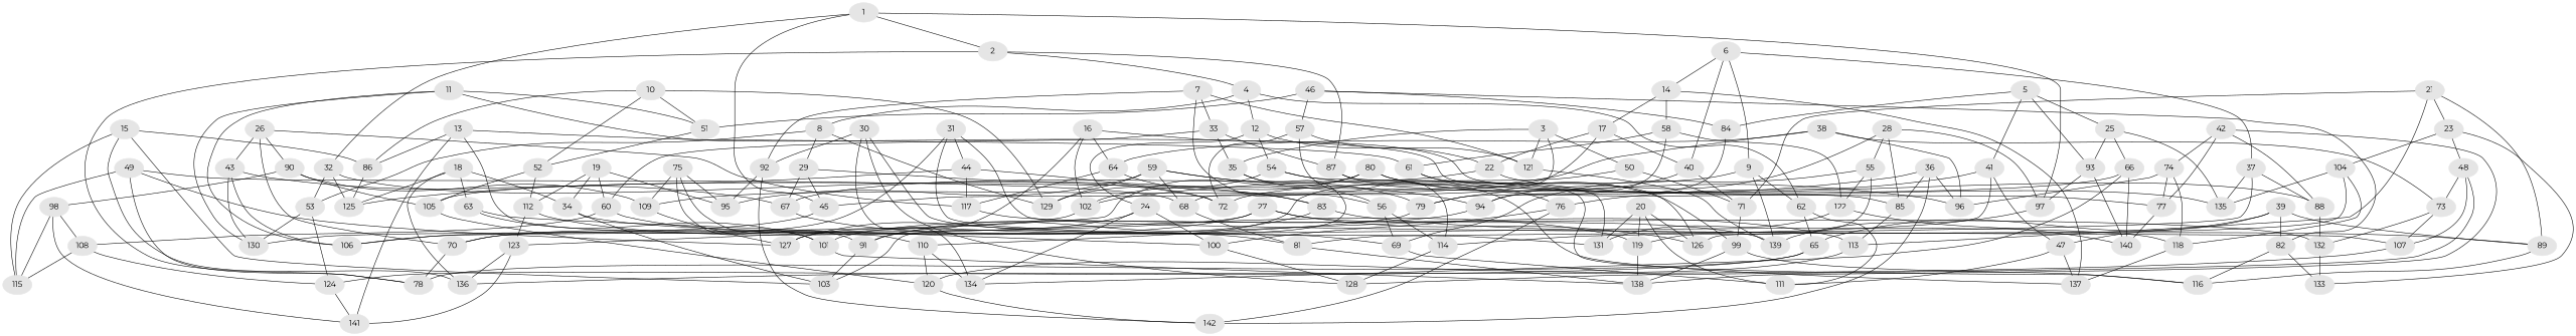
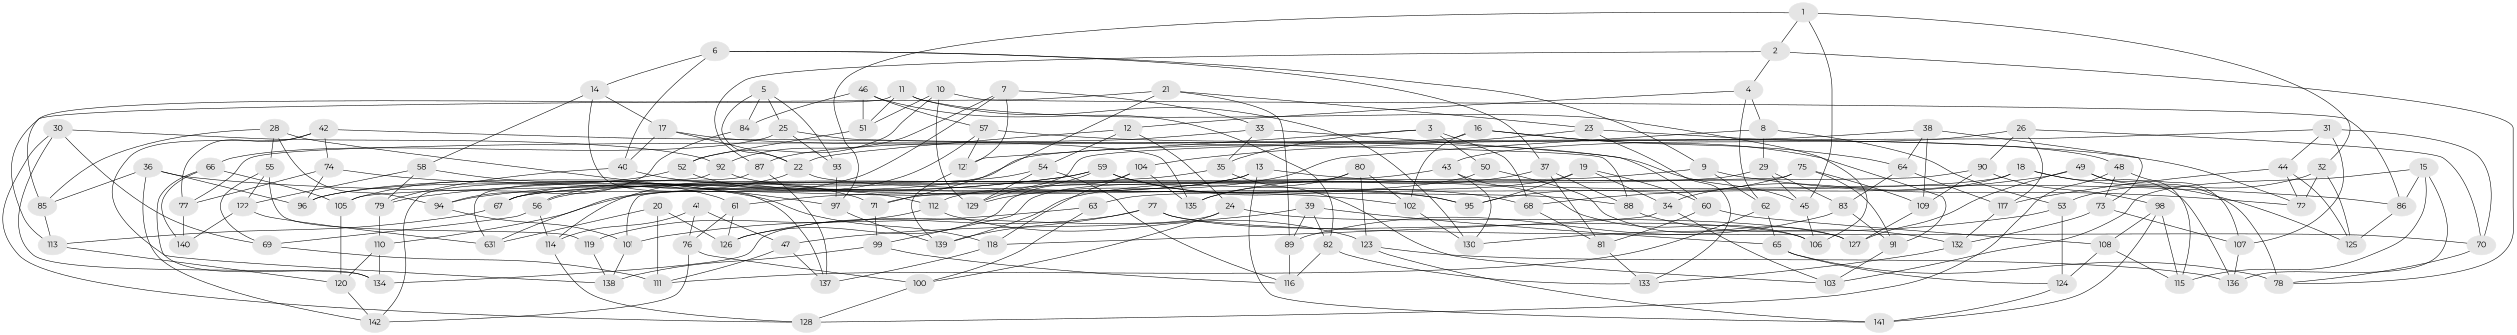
  graph {
    fontname=Montserrat
    node [color=gray90 fontname=Montserrat style=filled]
    edge [fontname=Montserrat]
    1
    2
    32
    45
    97
    4
    78
    87
    53
    72
    125
    106
    139
    8
    12
    62
    137
-   131
+   131 [label=631]
    3
    35
    50
    68
    121
    56
    103
    71
    127
    81
    29
    129
    22
    24
    54
    111
    65
    5
    25
    41
    84
    93
    66
    135
    47
    76
    114
    94
    140
    6
    9
    14
    37
    40
    17
    58
    88
    79
    7
    33
    92
    60
    69
    95
    142
    67
    83
    130
    124
    10
    51
    52
    86
    112
    105
    11
    85
    113
    100
    134
    96
    116
    13
    61
    110
    141
    126
    120
    122
    15
    115
    136
    16
    64
    77
    91
    102
    117
    18
    34
    63
    118
    101
    19
    108
    119
    123
    20
    138
    21
    23
    89
    48
    104
    133
    99
    132
    128
    107
    73
    26
    43
    70
    90
    109
    98
    27
    28
    55
    30
    31
    44
    36
    38
    39
    82
    42
    74
    46
    57
    49
    59
    75
    80
    1 -- 2
    1 -- 32
    1 -- 45
    1 -- 97
    2 -- 4
    2 -- 78
    2 -- 87
    32 -- 53
    32 -- 72
    32 -- 125
    45 -- 106
    97 -- 139
    4 -- 8
    4 -- 12
    4 -- 62
    87 -- 137
    87 -- 131
    53 -- 130
    53 -- 124
    8 -- 53
    8 -- 29
    8 -- 129
    12 -- 22
    12 -- 24
    12 -- 54
    62 -- 111
    62 -- 65
    3 -- 35
    3 -- 50
    3 -- 68
    3 -- 121
    35 -- 56
    35 -- 103
    50 -- 71
    50 -- 127
    68 -- 81
    121 -- 139
    56 -- 114
    56 -- 69
    71 -- 99
-   81 -- 138
+   81 -- 133
    29 -- 45
    29 -- 67
    29 -- 83
    22 -- 88
    22 -- 67
    24 -- 127
    24 -- 100
    24 -- 134
    54 -- 129
    54 -- 96
    54 -- 116
    65 -- 78
    65 -- 124
    5 -- 25
-   5 -- 41
+   5 -- 22
    5 -- 84
    5 -- 93
    25 -- 93
    25 -- 66
    25 -- 135
    41 -- 47
    41 -- 76
    41 -- 114
    84 -- 94
    93 -- 97
-   93 -- 140
    66 -- 140
    66 -- 105
    66 -- 134
    47 -- 137
    47 -- 111
    76 -- 142
    76 -- 100
    114 -- 128
    94 -- 101
    6 -- 9
    6 -- 14
    6 -- 37
    6 -- 40
    9 -- 72
    9 -- 139
    9 -- 62
    14 -- 137
    14 -- 17
    14 -- 58
    37 -- 81
    37 -- 135
    37 -- 88
    40 -- 71
    40 -- 79
    17 -- 45
    17 -- 22
    17 -- 40
    58 -- 79
    58 -- 61
    58 -- 122
    88 -- 132
    79 -- 110
    7 -- 121
    7 -- 56
    7 -- 33
    7 -- 92
    33 -- 87
    33 -- 35
    33 -- 60
    92 -- 95
    92 -- 142
    60 -- 81
    60 -- 108
    69 -- 111
    67 -- 113
    83 -- 91
    83 -- 89
    124 -- 141
    10 -- 129
    10 -- 51
    10 -- 52
    10 -- 86
    51 -- 52
    52 -- 112
    52 -- 105
    86 -- 125
    112 -- 119
    112 -- 123
    105 -- 120
    11 -- 106
    11 -- 130
    11 -- 51
    11 -- 85
    85 -- 113
    113 -- 120
    100 -- 128
    13 -- 86
    13 -- 61
    13 -- 110
    13 -- 141
    61 -- 76
    61 -- 126
    110 -- 134
    110 -- 120
    120 -- 142
    122 -- 131
    122 -- 140
    15 -- 103
    15 -- 86
    15 -- 115
    15 -- 136
    16 -- 64
    16 -- 77
    16 -- 91
    16 -- 102
    64 -- 83
    64 -- 117
    77 -- 140
    91 -- 103
    102 -- 130
    117 -- 132
    18 -- 125
    18 -- 136
    18 -- 34
    18 -- 63
    34 -- 103
    34 -- 118
    63 -- 100
    63 -- 101
    118 -- 137
    101 -- 138
    19 -- 60
    19 -- 95
    19 -- 112
    19 -- 34
    108 -- 124
    108 -- 115
    119 -- 138
    123 -- 141
    123 -- 136
    20 -- 131
    20 -- 111
    20 -- 126
-   20 -- 119
    21 -- 71
    21 -- 113
    21 -- 23
    21 -- 89
    23 -- 48
    23 -- 104
    23 -- 133
    89 -- 116
    48 -- 128
    48 -- 107
    48 -- 73
    104 -- 135
    104 -- 126
    104 -- 118
    99 -- 116
    99 -- 138
    132 -- 133
    107 -- 136
    73 -- 132
    73 -- 107
    26 -- 117
    26 -- 43
    26 -- 70
    26 -- 90
    43 -- 106
    43 -- 67
    43 -- 130
    70 -- 78
    90 -- 105
    90 -- 109
    90 -- 98
    109 -- 127
    98 -- 141
    98 -- 115
    98 -- 108
    27 -- 106
    27 -- 139
    27 -- 126
    27 -- 70
    28 -- 97
    28 -- 94
    28 -- 85
    28 -- 55
    55 -- 69
    55 -- 122
    55 -- 119
    30 -- 92
    30 -- 69
    30 -- 134
    30 -- 128
    31 -- 131
    31 -- 107
    31 -- 70
    31 -- 44
    44 -- 72
    44 -- 125
    44 -- 117
    36 -- 142
    36 -- 85
    36 -- 96
    36 -- 102
    38 -- 96
    38 -- 64
    38 -- 73
    38 -- 109
    39 -- 65
    39 -- 47
    39 -- 89
    39 -- 82
    82 -- 116
    82 -- 133
    42 -- 88
    42 -- 77
    42 -- 138
    42 -- 74
    74 -- 96
    74 -- 77
    74 -- 118
    46 -- 84
    46 -- 51
    46 -- 82
    46 -- 57
    57 -- 72
    57 -- 121
    57 -- 114
    49 -- 78
    49 -- 68
    49 -- 127
    49 -- 115
    59 -- 68
    59 -- 129
    59 -- 94
    59 -- 79
    59 -- 95
    75 -- 95
    75 -- 91
    75 -- 101
    75 -- 109
    80 -- 135
    80 -- 102
    80 -- 123
    80 -- 99
  }
